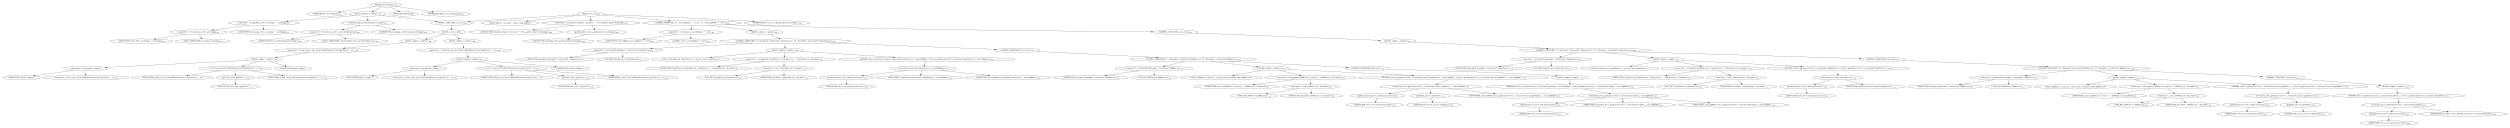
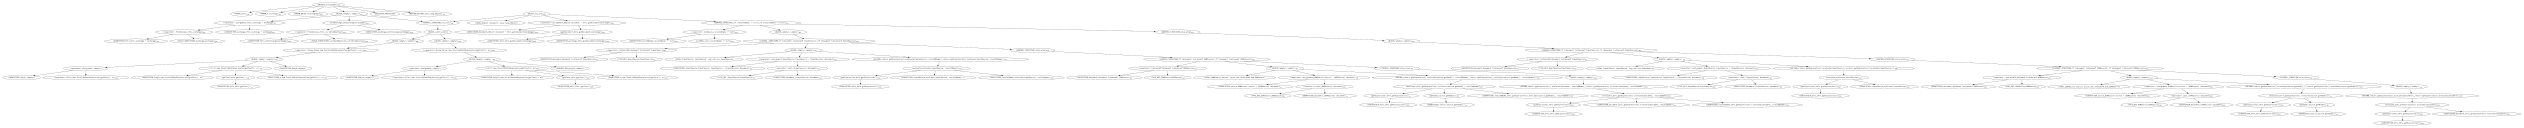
  digraph {
    fontname="Source Code Pro"
    node [fontname="Source Code Pro"]
    edge [fontname="Source Code Pro"]
    n1 [label=<(METHOD,evaluateAs)<SUB>416</SUB>>]
+   n2 [label=<(PARAM,this)<SUB>416</SUB>>]
+   n3 [label=<(PARAM,E exchange)<SUB>416</SUB>>]
    n4 [label=<(PARAM,QName resultQName)<SUB>416</SUB>>]
    n5 [label=<(BLOCK,&lt;empty&gt;,&lt;empty&gt;)<SUB>416</SUB>>]
    n6 [label=<(MODIFIER,PROTECTED)>]
    n7 [label=<(METHOD_RETURN,java.lang.Object)<SUB>416</SUB>>]
    n8 [label=<(&lt;operator&gt;.assignment,this.exchange = exchange)<SUB>417</SUB>>]
    n9 [label=<(setExchange,setExchange(exchange))<SUB>418</SUB>>]
    n10 [label=<(CONTROL_STRUCTURE,try,try)<SUB>419</SUB>>]
    n11 [label=<(&lt;operator&gt;.fieldAccess,this.exchange)<SUB>617</SUB>>]
    n12 [label=<(IDENTIFIER,exchange,this.exchange = exchange)<SUB>417</SUB>>]
    n13 [label=<(&lt;operator&gt;.fieldAccess,this.variableResolver)<SUB>418</SUB>>]
    n14 [label=<(IDENTIFIER,exchange,setExchange(exchange))<SUB>418</SUB>>]
    n15 [label=<(BLOCK,catch,catch)>]
    n16 [label=<(IDENTIFIER,this,this.exchange = exchange)<SUB>417</SUB>>]
    n17 [label=<(FIELD_IDENTIFIER,exchange,exchange)<SUB>417</SUB>>]
    n18 [label=<(IDENTIFIER,this,setExchange(exchange))<SUB>418</SUB>>]
    n19 [label=<(FIELD_IDENTIFIER,variableResolver,variableResolver)<SUB>418</SUB>>]
    n20 [label=<(BLOCK,try,try)<SUB>419</SUB>>]
    n21 [label=<(LOCAL,Object document: java.lang.Object)>]
    n22 [label=<(&lt;operator&gt;.assignment,Object document = this.getDocument(exchange))<SUB>420</SUB>>]
    n23 [label=<(CONTROL_STRUCTURE,if (resultQName != null),if (resultQName != null))<SUB>421</SUB>>]
    n24 [label=<(BLOCK,&lt;empty&gt;,&lt;empty&gt;)<SUB>442</SUB>>]
    n25 [label=<(BLOCK,&lt;empty&gt;,&lt;empty&gt;)<SUB>444</SUB>>]
    n26 [label=<(IDENTIFIER,document,Object document = this.getDocument(exchange))<SUB>420</SUB>>]
    n27 [label=<(getDocument,this.getDocument(exchange))<SUB>420</SUB>>]
    n28 [label=<(&lt;operator&gt;.notEquals,resultQName != null)<SUB>421</SUB>>]
    n29 [label=<(BLOCK,&lt;empty&gt;,&lt;empty&gt;)<SUB>421</SUB>>]
    n30 [label=<(CONTROL_STRUCTURE,else,else)<SUB>431</SUB>>]
    n31 [label=<(IDENTIFIER,this,this.getDocument(exchange))<SUB>420</SUB>>]
    n32 [label=<(IDENTIFIER,exchange,this.getDocument(exchange))<SUB>420</SUB>>]
    n33 [label=<(IDENTIFIER,resultQName,resultQName != null)<SUB>421</SUB>>]
    n34 [label=<(LITERAL,null,resultQName != null)<SUB>421</SUB>>]
    n35 [label=<(CONTROL_STRUCTURE,if (document instanceof InputSource),if (document instanceof InputSource))<SUB>422</SUB>>]
    n36 [label=<(BLOCK,&lt;empty&gt;,&lt;empty&gt;)<SUB>431</SUB>>]
    n37 [label=<(&lt;operator&gt;.instanceOf,document instanceof InputSource)<SUB>422</SUB>>]
    n38 [label=<(BLOCK,&lt;empty&gt;,&lt;empty&gt;)<SUB>422</SUB>>]
    n39 [label=<(CONTROL_STRUCTURE,else,else)<SUB>425</SUB>>]
    n40 [label=<(IDENTIFIER,document,document instanceof InputSource)<SUB>422</SUB>>]
    n41 [label=<(TYPE_REF,InputSource,InputSource)<SUB>422</SUB>>]
    n42 [label=<(LOCAL,InputSource inputSource: org.xml.sax.InputSource)>]
    n43 [label=<(&lt;operator&gt;.assignment,InputSource inputSource = (InputSource) document)<SUB>423</SUB>>]
    n44 [label=<(RETURN,return getExpression().evaluate(inputSource, resultQName);,return getExpression().evaluate(inputSource, resultQName);)<SUB>424</SUB>>]
    n45 [label=<(CONTROL_STRUCTURE,if (document instanceof DOMSource),if (document instanceof DOMSource))<SUB>425</SUB>>]
    n46 [label=<(IDENTIFIER,inputSource,InputSource inputSource = (InputSource) document)<SUB>423</SUB>>]
    n47 [label=<(&lt;operator&gt;.cast,(InputSource) document)<SUB>423</SUB>>]
    n48 [label=<(evaluate,evaluate(inputSource, resultQName))<SUB>424</SUB>>]
    n49 [label=<(TYPE_REF,InputSource,InputSource)<SUB>423</SUB>>]
    n50 [label=<(IDENTIFIER,document,(InputSource) document)<SUB>423</SUB>>]
    n51 [label=<(getExpression,this.getExpression())<SUB>424</SUB>>]
    n52 [label=<(IDENTIFIER,inputSource,evaluate(inputSource, resultQName))<SUB>424</SUB>>]
    n53 [label=<(IDENTIFIER,resultQName,evaluate(inputSource, resultQName))<SUB>424</SUB>>]
    n54 [label=<(IDENTIFIER,this,this.getExpression())<SUB>424</SUB>>]
    n55 [label=<(&lt;operator&gt;.instanceOf,document instanceof DOMSource)<SUB>425</SUB>>]
    n56 [label=<(BLOCK,&lt;empty&gt;,&lt;empty&gt;)<SUB>425</SUB>>]
    n57 [label=<(CONTROL_STRUCTURE,else,else)<SUB>428</SUB>>]
    n58 [label=<(IDENTIFIER,document,document instanceof DOMSource)<SUB>425</SUB>>]
    n59 [label=<(TYPE_REF,DOMSource,DOMSource)<SUB>425</SUB>>]
    n60 [label=<(LOCAL,DOMSource source: javax.xml.transform.dom.DOMSource)>]
    n61 [label=<(&lt;operator&gt;.assignment,DOMSource source = (DOMSource) document)<SUB>426</SUB>>]
    n62 [label=<(RETURN,return getExpression().evaluate(source.getNode(), resultQName);,return getExpression().evaluate(source.getNode(), resultQName);)<SUB>427</SUB>>]
    n63 [label=<(BLOCK,&lt;empty&gt;,&lt;empty&gt;)<SUB>428</SUB>>]
    n64 [label=<(IDENTIFIER,source,DOMSource source = (DOMSource) document)<SUB>426</SUB>>]
    n65 [label=<(&lt;operator&gt;.cast,(DOMSource) document)<SUB>426</SUB>>]
    n66 [label=<(evaluate,this.getExpression().evaluate(source.getNode(), resultQName))<SUB>427</SUB>>]
    n67 [label=<(TYPE_REF,DOMSource,DOMSource)<SUB>426</SUB>>]
    n68 [label=<(IDENTIFIER,document,(DOMSource) document)<SUB>426</SUB>>]
    n69 [label=<(getExpression,this.getExpression())<SUB>427</SUB>>]
    n70 [label=<(getNode,source.getNode())<SUB>427</SUB>>]
    n71 [label=<(IDENTIFIER,resultQName,this.getExpression().evaluate(source.getNode(), resultQName))<SUB>427</SUB>>]
    n72 [label=<(IDENTIFIER,this,this.getExpression())<SUB>427</SUB>>]
    n73 [label=<(IDENTIFIER,source,source.getNode())<SUB>427</SUB>>]
    n74 [label=<(RETURN,return getExpression().evaluate(document, resultQName);,return getExpression().evaluate(document, resultQName);)<SUB>429</SUB>>]
    n75 [label=<(evaluate,this.getExpression().evaluate(document, resultQName))<SUB>429</SUB>>]
    n76 [label=<(getExpression,this.getExpression())<SUB>429</SUB>>]
    n77 [label=<(IDENTIFIER,document,this.getExpression().evaluate(document, resultQName))<SUB>429</SUB>>]
    n78 [label=<(IDENTIFIER,resultQName,this.getExpression().evaluate(document, resultQName))<SUB>429</SUB>>]
    n79 [label=<(IDENTIFIER,this,this.getExpression())<SUB>429</SUB>>]
    n80 [label=<(CONTROL_STRUCTURE,if (document instanceof InputSource),if (document instanceof InputSource))<SUB>432</SUB>>]
    n81 [label=<(&lt;operator&gt;.instanceOf,document instanceof InputSource)<SUB>432</SUB>>]
    n82 [label=<(BLOCK,&lt;empty&gt;,&lt;empty&gt;)<SUB>432</SUB>>]
    n83 [label=<(CONTROL_STRUCTURE,else,else)<SUB>435</SUB>>]
    n84 [label=<(IDENTIFIER,document,document instanceof InputSource)<SUB>432</SUB>>]
    n85 [label=<(TYPE_REF,InputSource,InputSource)<SUB>432</SUB>>]
    n86 [label=<(LOCAL,InputSource inputSource: org.xml.sax.InputSource)>]
    n87 [label=<(&lt;operator&gt;.assignment,InputSource inputSource = (InputSource) document)<SUB>433</SUB>>]
    n88 [label=<(RETURN,return getExpression().evaluate(inputSource);,return getExpression().evaluate(inputSource);)<SUB>434</SUB>>]
    n89 [label=<(CONTROL_STRUCTURE,if (document instanceof DOMSource),if (document instanceof DOMSource))<SUB>435</SUB>>]
    n90 [label=<(IDENTIFIER,inputSource,InputSource inputSource = (InputSource) document)<SUB>433</SUB>>]
    n91 [label=<(&lt;operator&gt;.cast,(InputSource) document)<SUB>433</SUB>>]
    n92 [label=<(evaluate,evaluate(inputSource))<SUB>434</SUB>>]
    n93 [label=<(TYPE_REF,InputSource,InputSource)<SUB>433</SUB>>]
    n94 [label=<(IDENTIFIER,document,(InputSource) document)<SUB>433</SUB>>]
    n95 [label=<(getExpression,this.getExpression())<SUB>434</SUB>>]
    n96 [label=<(IDENTIFIER,inputSource,evaluate(inputSource))<SUB>434</SUB>>]
    n97 [label=<(IDENTIFIER,this,this.getExpression())<SUB>434</SUB>>]
    n98 [label=<(&lt;operator&gt;.instanceOf,document instanceof DOMSource)<SUB>435</SUB>>]
    n99 [label=<(BLOCK,&lt;empty&gt;,&lt;empty&gt;)<SUB>435</SUB>>]
    n100 [label=<(CONTROL_STRUCTURE,else,else)<SUB>438</SUB>>]
    n101 [label=<(IDENTIFIER,document,document instanceof DOMSource)<SUB>435</SUB>>]
    n102 [label=<(TYPE_REF,DOMSource,DOMSource)<SUB>435</SUB>>]
    n103 [label=<(LOCAL,DOMSource source: javax.xml.transform.dom.DOMSource)>]
    n104 [label=<(&lt;operator&gt;.assignment,DOMSource source = (DOMSource) document)<SUB>436</SUB>>]
    n105 [label=<(RETURN,return getExpression().evaluate(source.getNode());,return getExpression().evaluate(source.getNode());)<SUB>437</SUB>>]
    n106 [label=<(BLOCK,&lt;empty&gt;,&lt;empty&gt;)<SUB>438</SUB>>]
    n107 [label=<(IDENTIFIER,source,DOMSource source = (DOMSource) document)<SUB>436</SUB>>]
    n108 [label=<(&lt;operator&gt;.cast,(DOMSource) document)<SUB>436</SUB>>]
    n109 [label=<(evaluate,this.getExpression().evaluate(source.getNode()))<SUB>437</SUB>>]
    n110 [label=<(TYPE_REF,DOMSource,DOMSource)<SUB>436</SUB>>]
    n111 [label=<(IDENTIFIER,document,(DOMSource) document)<SUB>436</SUB>>]
    n112 [label=<(getExpression,this.getExpression())<SUB>437</SUB>>]
    n113 [label=<(getNode,source.getNode())<SUB>437</SUB>>]
    n114 [label=<(IDENTIFIER,this,this.getExpression())<SUB>437</SUB>>]
    n115 [label=<(IDENTIFIER,source,source.getNode())<SUB>437</SUB>>]
    n116 [label=<(RETURN,return getExpression().evaluate(document);,return getExpression().evaluate(document);)<SUB>439</SUB>>]
    n117 [label=<(evaluate,this.getExpression().evaluate(document))<SUB>439</SUB>>]
    n118 [label=<(getExpression,this.getExpression())<SUB>439</SUB>>]
    n119 [label=<(IDENTIFIER,document,this.getExpression().evaluate(document))<SUB>439</SUB>>]
    n120 [label=<(IDENTIFIER,this,this.getExpression())<SUB>439</SUB>>]
    n121 [label=<(&lt;operator&gt;.throw,throw new InvalidXPathExpression(getText(), e);)<SUB>443</SUB>>]
    n122 [label=<(&lt;operator&gt;.throw,throw new InvalidXPathExpression(getText(), e);)<SUB>445</SUB>>]
    n123 [label=<(BLOCK,&lt;empty&gt;,&lt;empty&gt;)<SUB>443</SUB>>]
    n124 [label=<(&lt;operator&gt;.assignment,&lt;empty&gt;)>]
    n125 [label=<(&lt;init&gt;,new InvalidXPathExpression(getText(), e))<SUB>443</SUB>>]
    n126 [label=<(IDENTIFIER,$obj9,&lt;empty&gt;)>]
    n127 [label=<(IDENTIFIER,$obj9,&lt;empty&gt;)>]
    n128 [label=<(&lt;operator&gt;.alloc,new InvalidXPathExpression(getText(), e))<SUB>443</SUB>>]
    n129 [label=<(IDENTIFIER,$obj9,new InvalidXPathExpression(getText(), e))>]
    n130 [label=<(getText,this.getText())<SUB>443</SUB>>]
    n131 [label=<(IDENTIFIER,e,new InvalidXPathExpression(getText(), e))<SUB>443</SUB>>]
    n132 [label=<(IDENTIFIER,this,this.getText())<SUB>443</SUB>>]
    n133 [label=<(BLOCK,&lt;empty&gt;,&lt;empty&gt;)<SUB>445</SUB>>]
    n134 [label=<(&lt;operator&gt;.assignment,&lt;empty&gt;)>]
    n135 [label=<(&lt;init&gt;,new InvalidXPathExpression(getText(), e))<SUB>445</SUB>>]
    n136 [label=<(IDENTIFIER,$obj10,&lt;empty&gt;)>]
    n137 [label=<(IDENTIFIER,$obj10,&lt;empty&gt;)>]
    n138 [label=<(&lt;operator&gt;.alloc,new InvalidXPathExpression(getText(), e))<SUB>445</SUB>>]
    n139 [label=<(IDENTIFIER,$obj10,new InvalidXPathExpression(getText(), e))>]
    n140 [label=<(getText,this.getText())<SUB>445</SUB>>]
    n141 [label=<(IDENTIFIER,e,new InvalidXPathExpression(getText(), e))<SUB>445</SUB>>]
    n142 [label=<(IDENTIFIER,this,this.getText())<SUB>445</SUB>>]
+   n1 -> n2
+   n1 -> n3
    n1 -> n4
    n1 -> n5
    n1 -> n6
    n1 -> n7
    n5 -> n8
    n5 -> n9
    n5 -> n10
    n8 -> n11
    n8 -> n12
    n9 -> n13
    n9 -> n14
    n10 -> n15
    n11 -> n16
    n11 -> n17
    n13 -> n18
    n13 -> n19
    n15 -> n24
    n15 -> n25
    n20 -> n10
    n20 -> n21
    n20 -> n22
    n20 -> n23
    n22 -> n26
    n22 -> n27
    n23 -> n28
    n23 -> n29
    n23 -> n30
    n24 -> n121
    n25 -> n122
-   n20 -> n31
+   n27 -> n31
    n27 -> n32
    n28 -> n33
    n28 -> n34
    n29 -> n35
    n30 -> n36
    n35 -> n37
    n35 -> n38
    n35 -> n39
    n36 -> n80
    n37 -> n40
    n37 -> n41
    n38 -> n42
    n38 -> n43
    n38 -> n44
    n39 -> n45
    n43 -> n46
    n43 -> n47
    n44 -> n48
    n45 -> n55
    n45 -> n56
    n45 -> n57
    n47 -> n49
    n47 -> n50
    n48 -> n51
    n48 -> n52
    n48 -> n53
    n51 -> n54
    n55 -> n58
    n55 -> n59
    n56 -> n60
    n56 -> n61
    n56 -> n62
    n57 -> n63
    n61 -> n64
    n61 -> n65
    n62 -> n66
    n63 -> n74
    n65 -> n67
    n65 -> n68
    n66 -> n69
    n66 -> n70
    n66 -> n71
    n69 -> n72
    n70 -> n73
    n74 -> n75
    n75 -> n76
    n75 -> n77
    n75 -> n78
    n76 -> n79
    n80 -> n81
    n80 -> n82
    n80 -> n83
    n81 -> n84
    n81 -> n85
    n82 -> n86
    n82 -> n87
    n82 -> n88
    n83 -> n89
    n87 -> n90
    n87 -> n91
    n88 -> n92
    n89 -> n98
    n89 -> n99
    n89 -> n100
    n91 -> n93
    n91 -> n94
    n92 -> n95
    n92 -> n96
    n95 -> n97
    n98 -> n101
    n98 -> n102
    n99 -> n103
    n99 -> n104
    n99 -> n105
    n100 -> n106
    n104 -> n107
    n104 -> n108
    n105 -> n109
    n106 -> n116
    n108 -> n110
    n108 -> n111
    n109 -> n112
    n109 -> n113
    n112 -> n114
    n113 -> n115
    n116 -> n117
    n117 -> n118
    n117 -> n119
    n118 -> n120
    n121 -> n123
    n122 -> n133
    n123 -> n124
    n123 -> n125
    n123 -> n126
    n124 -> n127
    n124 -> n128
    n125 -> n129
    n125 -> n130
    n125 -> n131
    n130 -> n132
    n133 -> n134
    n133 -> n135
    n133 -> n136
    n134 -> n137
    n134 -> n138
    n135 -> n139
    n135 -> n140
    n135 -> n141
    n140 -> n142
  }
